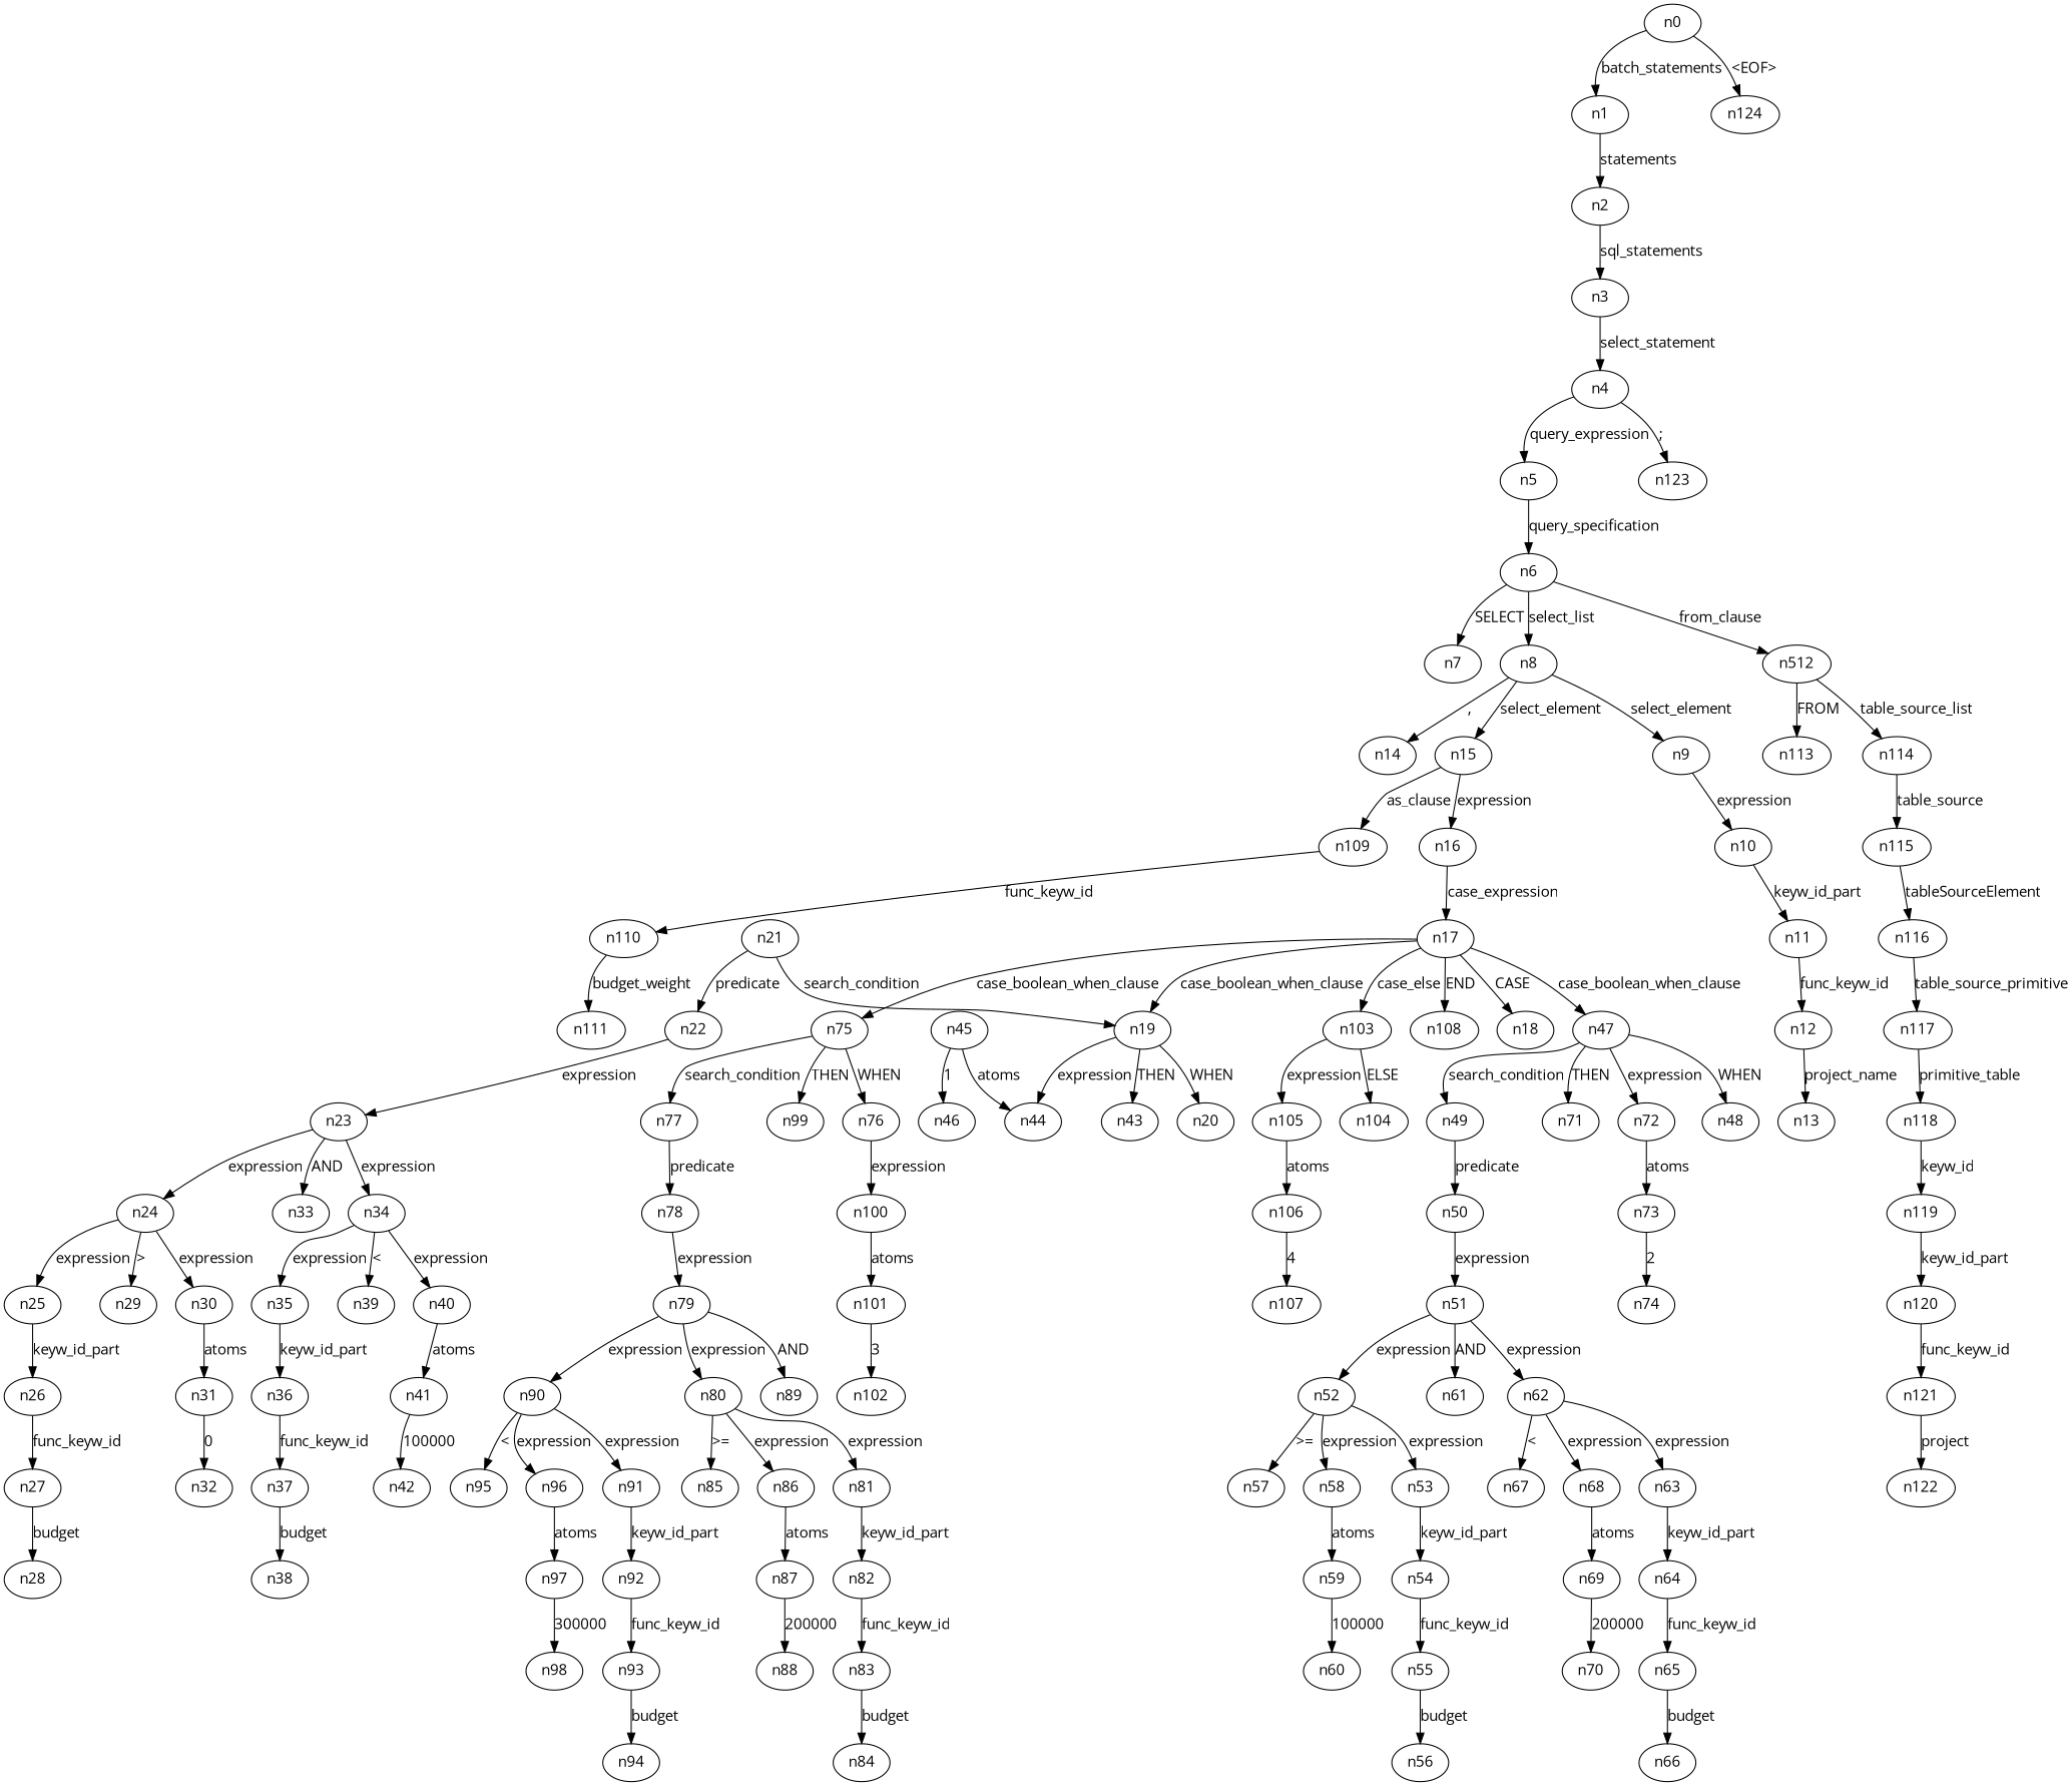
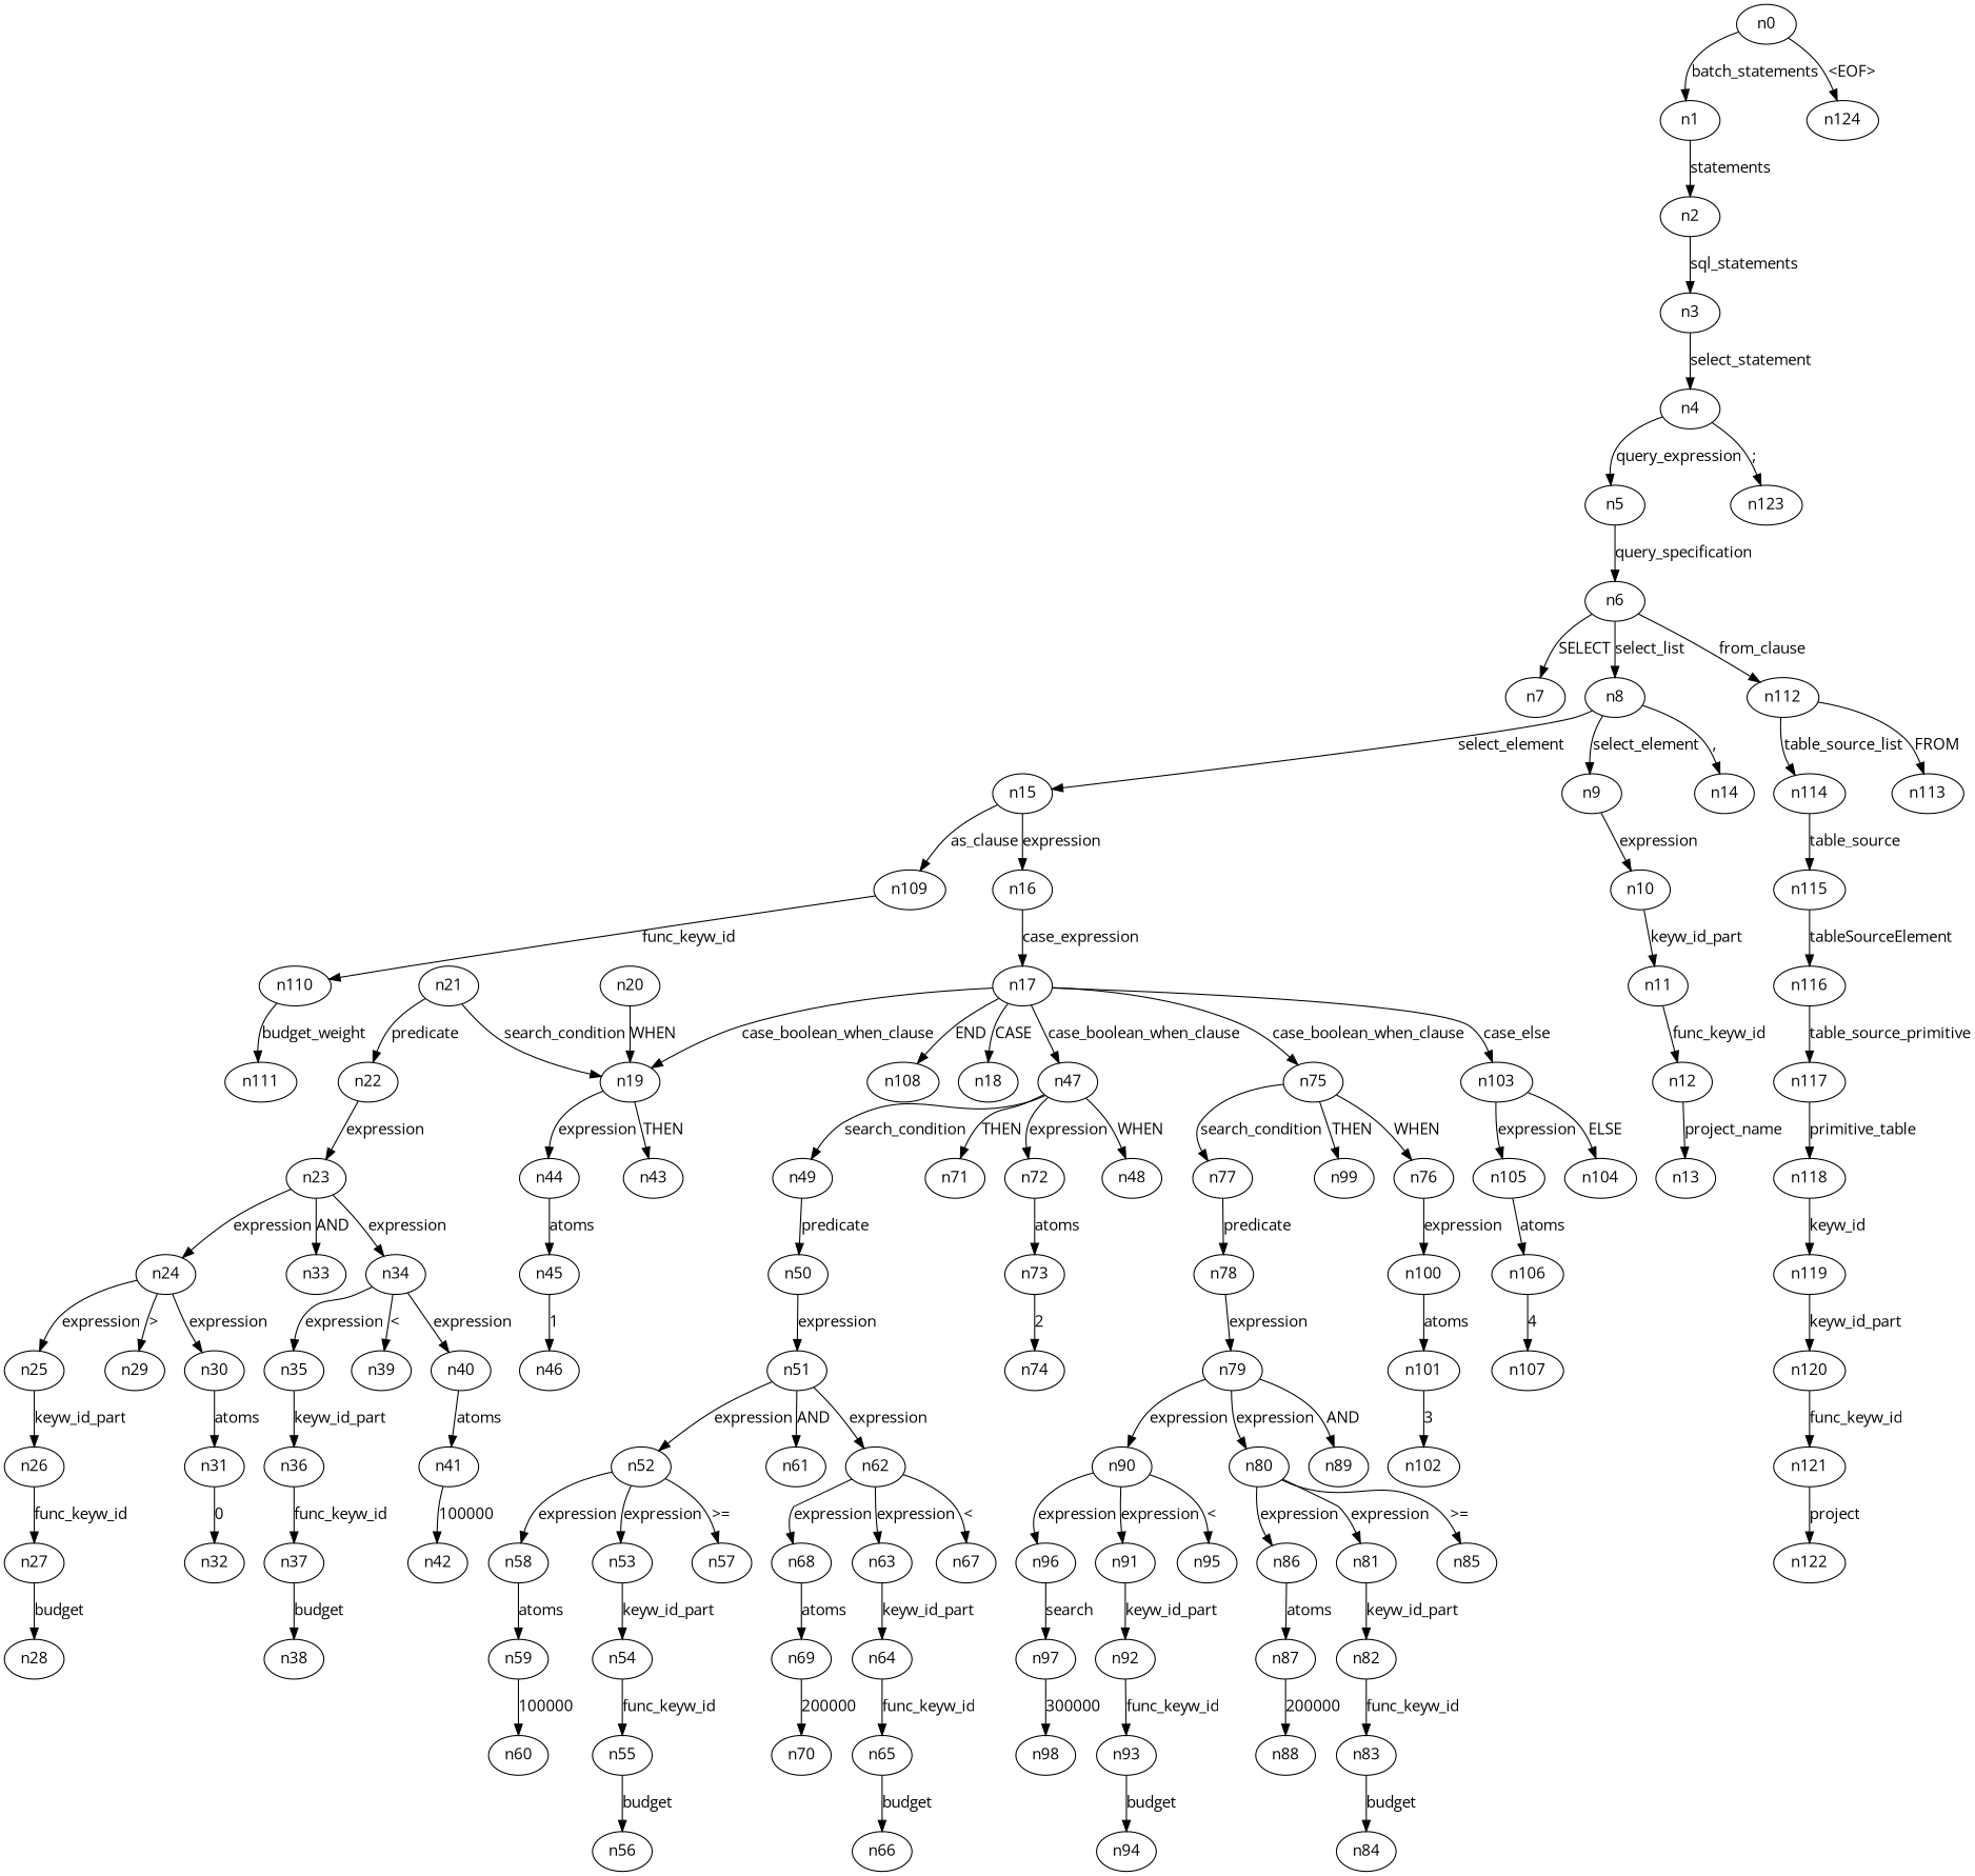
  digraph {
    fontname="Open Sans"
    node [fontname="Open Sans"]
    edge [fontname="Open Sans"]
    n0
    n1
    n124
    n2
    n3
    n4
    n5
    n123
    n6
    n7
    n8
-   n112 [label=n512]
+   n112
    n9
    n14
    n15
    n113
    n114
    n10
    n16
    n109
    n11
    n12
    n13
    n17
    n110
    n18
    n19
    n47
    n75
    n103
    n108
    n20
    n43
    n44
    n48
    n49
    n71
    n72
    n76
    n77
    n99
    n104
    n105
    n21
    n22
    n45
    n23
    n24
    n33
    n34
    n25
    n29
    n30
    n35
    n39
    n40
    n26
    n31
    n27
    n28
    n32
    n36
    n41
    n37
    n38
    n42
    n46
    n50
    n73
    n51
    n52
    n61
    n62
    n53
    n57
    n58
    n63
    n67
    n68
    n54
    n59
    n55
    n56
    n60
    n64
    n69
    n65
    n66
    n70
    n74
    n100
    n78
    n101
    n79
    n80
    n89
    n90
    n81
    n85
    n86
    n91
    n95
    n96
    n82
    n87
    n83
    n84
    n88
    n92
    n97
    n93
    n94
    n98
    n102
    n106
    n107
    n111
    n115
    n116
    n117
    n118
    n119
    n120
    n121
    n122
    n0 -> n1 [label=batch_statements]
    n0 -> n124 [label="<EOF>"]
    n1 -> n2 [label=statements]
    n2 -> n3 [label=sql_statements]
    n3 -> n4 [label=select_statement]
    n4 -> n5 [label=query_expression]
    n4 -> n123 [label=";"]
    n5 -> n6 [label=query_specification]
    n6 -> n7 [label=SELECT]
    n6 -> n8 [label=select_list]
    n6 -> n112 [label=from_clause]
    n8 -> n9 [label=select_element]
    n8 -> n14 [label=","]
    n8 -> n15 [label=select_element]
    n112 -> n113 [label=FROM]
    n112 -> n114 [label=table_source_list]
    n9 -> n10 [label=expression]
    n15 -> n16 [label=expression]
    n15 -> n109 [label=as_clause]
    n114 -> n115 [label=table_source]
    n10 -> n11 [label=keyw_id_part]
    n16 -> n17 [label=case_expression]
    n109 -> n110 [label=func_keyw_id]
    n11 -> n12 [label=func_keyw_id]
    n12 -> n13 [label=project_name]
    n17 -> n18 [label=CASE]
    n17 -> n19 [label=case_boolean_when_clause]
    n17 -> n47 [label=case_boolean_when_clause]
    n17 -> n75 [label=case_boolean_when_clause]
    n17 -> n103 [label=case_else]
    n17 -> n108 [label=END]
    n110 -> n111 [label=budget_weight]
-   n19 -> n20 [label=WHEN]
+   n20 -> n19 [label=WHEN]
    n19 -> n43 [label=THEN]
    n19 -> n44 [label=expression]
    n47 -> n48 [label=WHEN]
    n47 -> n49 [label=search_condition]
    n47 -> n71 [label=THEN]
    n47 -> n72 [label=expression]
    n75 -> n76 [label=WHEN]
    n75 -> n77 [label=search_condition]
    n75 -> n99 [label=THEN]
    n103 -> n104 [label=ELSE]
    n103 -> n105 [label=expression]
-   n45 -> n44 [label=atoms]
+   n44 -> n45 [label=atoms]
    n49 -> n50 [label=predicate]
    n72 -> n73 [label=atoms]
    n76 -> n100 [label=expression]
    n77 -> n78 [label=predicate]
    n105 -> n106 [label=atoms]
    n21 -> n19 [label=search_condition]
    n21 -> n22 [label=predicate]
    n22 -> n23 [label=expression]
    n45 -> n46 [label=1]
    n23 -> n24 [label=expression]
    n23 -> n33 [label=AND]
    n23 -> n34 [label=expression]
    n24 -> n25 [label=expression]
    n24 -> n29 [label=">"]
    n24 -> n30 [label=expression]
    n34 -> n35 [label=expression]
    n34 -> n39 [label="<"]
    n34 -> n40 [label=expression]
    n25 -> n26 [label=keyw_id_part]
    n30 -> n31 [label=atoms]
    n35 -> n36 [label=keyw_id_part]
    n40 -> n41 [label=atoms]
    n26 -> n27 [label=func_keyw_id]
    n31 -> n32 [label=0]
    n27 -> n28 [label=budget]
    n36 -> n37 [label=func_keyw_id]
    n41 -> n42 [label=100000]
    n37 -> n38 [label=budget]
    n50 -> n51 [label=expression]
    n73 -> n74 [label=2]
    n51 -> n52 [label=expression]
    n51 -> n61 [label=AND]
    n51 -> n62 [label=expression]
    n52 -> n53 [label=expression]
    n52 -> n57 [label=">="]
    n52 -> n58 [label=expression]
    n62 -> n63 [label=expression]
    n62 -> n67 [label="<"]
    n62 -> n68 [label=expression]
    n53 -> n54 [label=keyw_id_part]
    n58 -> n59 [label=atoms]
    n63 -> n64 [label=keyw_id_part]
    n68 -> n69 [label=atoms]
    n54 -> n55 [label=func_keyw_id]
    n59 -> n60 [label=100000]
    n55 -> n56 [label=budget]
    n64 -> n65 [label=func_keyw_id]
    n69 -> n70 [label=200000]
    n65 -> n66 [label=budget]
    n100 -> n101 [label=atoms]
    n78 -> n79 [label=expression]
    n101 -> n102 [label=3]
    n79 -> n80 [label=expression]
    n79 -> n89 [label=AND]
    n79 -> n90 [label=expression]
    n80 -> n81 [label=expression]
    n80 -> n85 [label=">="]
    n80 -> n86 [label=expression]
    n90 -> n91 [label=expression]
    n90 -> n95 [label="<"]
    n90 -> n96 [label=expression]
    n81 -> n82 [label=keyw_id_part]
    n86 -> n87 [label=atoms]
    n91 -> n92 [label=keyw_id_part]
-   n96 -> n97 [label=atoms]
+   n96 -> n97 [label=search]
    n82 -> n83 [label=func_keyw_id]
    n87 -> n88 [label=200000]
    n83 -> n84 [label=budget]
    n92 -> n93 [label=func_keyw_id]
    n97 -> n98 [label=300000]
    n93 -> n94 [label=budget]
    n106 -> n107 [label=4]
    n115 -> n116 [label=tableSourceElement]
    n116 -> n117 [label=table_source_primitive]
    n117 -> n118 [label=primitive_table]
    n118 -> n119 [label=keyw_id]
    n119 -> n120 [label=keyw_id_part]
    n120 -> n121 [label=func_keyw_id]
    n121 -> n122 [label=project]
  }
